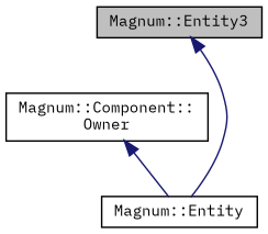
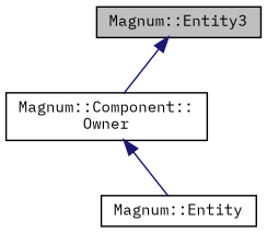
  digraph {
    fontname="IBM Plex Mono"
    node [color=black fillcolor=white fontname="IBM Plex Mono" fontsize=10 shape=record style=filled]
    edge [color=midnightblue dir=back fontname="IBM Plex Mono" fontsize=10 labelfontname=Helvetica labelfontsize=10 style=solid]
    n1 [fillcolor=grey75 fontcolor=black height=0.2 label="Magnum::Entity3" width=0.4]
    n2 [height=0.2 label="Magnum::Component::\lOwner" width=0.4]
    n3 [height=0.2 label="Magnum::Entity" width=0.4]
-   n1 -> n3
+   n1 -> n2
    n2 -> n3
  }
